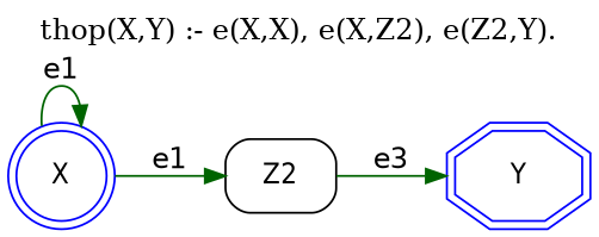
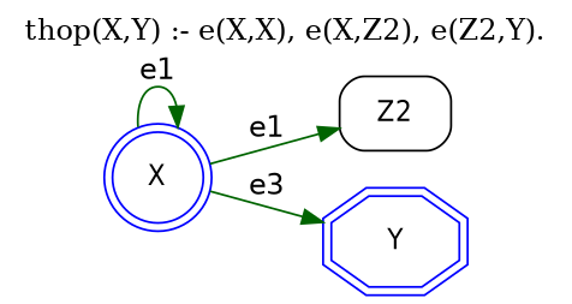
  digraph {
    label="thop(X,Y) :- e(X,X), e(X,Z2), e(Z2,Y)."
    labelloc=t
    rankdir=LR
    node [color=blue fontname="Helvetica-Narrow" style=solid]
    edge [color=darkgreen fontname=helvetica]
    X [height=0.61111 shape=doublecircle width=0.61111]
    Z2 [height=0.5 shape=box style=rounded width=0.75 color=""]
    Y [height=0.61111 shape=doubleoctagon width=0.86111]
    X -> X [label=e1]
    X -> Z2 [label=e1]
-   Z2 -> Y [label=e3]
+   X -> Y [label=e3]
  }
